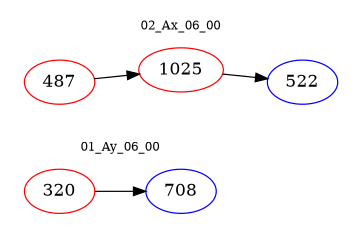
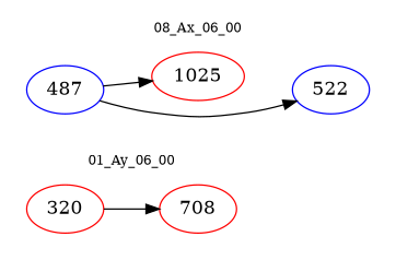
  digraph {
    rankdir=LR
    node [color=red]
    edge [color=black]
    n1 [label=320]
-   n2 [color=blue label=708]
-   n3 [label=487]
+   n2 [label=708]
+   n3 [color=blue label=487]
    n4 [color=blue label=522]
    n5 [label=1025]
    subgraph cluster_1 {
      color=white
      fontsize=10
      label="01_Ay_06_00"
      n1
      n2
    }
    subgraph cluster_2 {
      color=white
      fontsize=10
-     label="02_Ax_06_00"
+     label="08_Ax_06_00"
      n3
      n4
      n5
    }
    n1 -> n2
-   n5 -> n4
+   n3 -> n4
    n3 -> n5
  }
